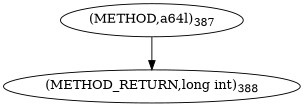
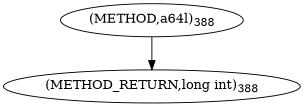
  digraph {
-   n1 [label=<(METHOD,a64l)<SUB>387</SUB>>]
+   n1 [label=<(METHOD,a64l)<SUB>388</SUB>>]
    n2 [label=<(METHOD_RETURN,long int)<SUB>388</SUB>>]
    n1 -> n2
  }
